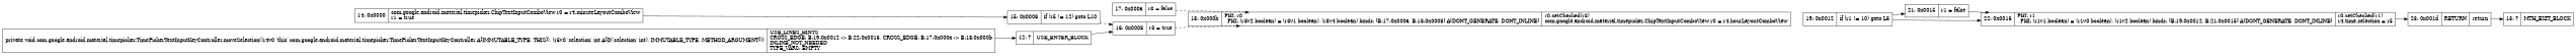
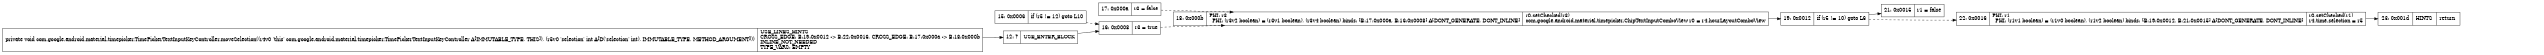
  digraph {
    rankdir=LR
    node [shape=record]
    n1 [label="{12\:\ ?|USE_ENTER_BLOCK\l}"]
    n2 [label="{16\:\ 0x0008|r3 = true\l}"]
-   n3 [label="{14\:\ 0x0000|com.google.android.material.timepicker.ChipTextInputComboView r0 = r4.minuteLayoutComboView\lr1 = true\l}"]
    n4 [label="{15\:\ 0x0006|if (r5 != 12) goto L10\l}"]
-   n5 [label="{18\:\ 0x000b|PHI: r0 \l  PHI: (r3v2 boolean) = (r3v1 boolean), (r3v4 boolean) binds: [B:17:0x000a, B:16:0x0008] A[DONT_GENERATE, DONT_INLINE]\l|r0.setChecked(r3)\lcom.google.android.material.timepicker.ChipTextInputComboView r0 = r4.hourLayoutComboView\l}"]
+   n5 [label="{18\:\ 0x000b|PHI: r3 \l  PHI: (r3v2 boolean) = (r3v1 boolean), (r3v4 boolean) binds: [B:17:0x000a, B:16:0x0008] A[DONT_GENERATE, DONT_INLINE]\l|r0.setChecked(r3)\lcom.google.android.material.timepicker.ChipTextInputComboView r0 = r4.hourLayoutComboView\l}"]
    n6 [label="{17\:\ 0x000a|r3 = false\l}"]
-   n7 [label="{19\:\ 0x0012|if (r1 != 10) goto L6\l}"]
+   n7 [label="{19\:\ 0x0012|if (r5 != 10) goto L6\l}"]
    n8 [label="{21\:\ 0x0015|r1 = false\l}"]
    n9 [label="{22\:\ 0x0016|PHI: r1 \l  PHI: (r1v1 boolean) = (r1v0 boolean), (r1v2 boolean) binds: [B:19:0x0012, B:21:0x0015] A[DONT_GENERATE, DONT_INLINE]\l|r0.setChecked(r1)\lr4.time.selection = r5\l}"]
-   n10 [label="{23\:\ 0x001d|RETURN\l|return\l}"]
-   n11 [label="{13\:\ ?|MTH_EXIT_BLOCK\l}"]
+   n10 [label="{23\:\ 0x001d|HINTS\l|return\l}"]
    n12 [label="{private void com.google.android.material.timepicker.TimePickerTextInputKeyController.moveSelection((r4v0 'this' com.google.android.material.timepicker.TimePickerTextInputKeyController A[IMMUTABLE_TYPE, THIS]), (r5v0 'selection' int A[D('selection' int), IMMUTABLE_TYPE, METHOD_ARGUMENT]))  | USE_LINES_HINTS\lCROSS_EDGE: B:19:0x0012 \-\> B:22:0x0016, CROSS_EDGE: B:17:0x000a \-\> B:18:0x000b\lINLINE_NOT_NEEDED\lTYPE_VARS: EMPTY\l}"]
    n1 -> n2
    n2 -> n5 [style=dashed]
-   n3 -> n4
    n4 -> n2 [style=dashed]
+   n5 -> n7
    n6 -> n5 [style=dashed]
    n7 -> n8
-   n7 -> n9 [style=solid]
-   n8 -> n9
+   n7 -> n9 [style=dashed]
    n9 -> n10
-   n10 -> n11
    n12 -> n1
  }
